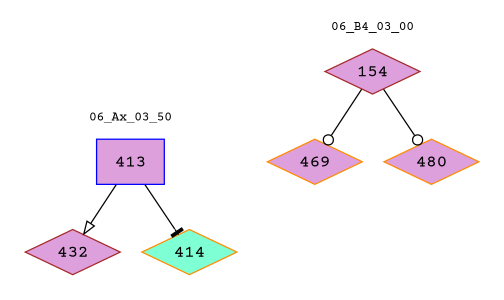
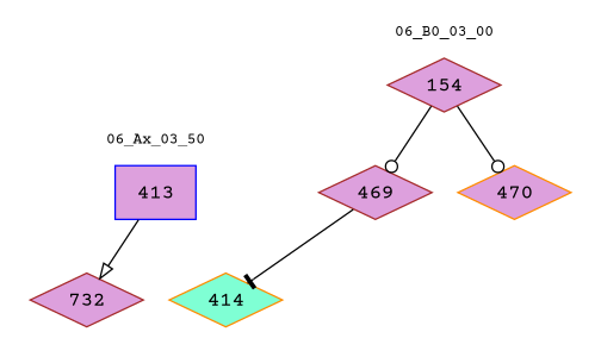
  digraph {
    fontname="Courier Prime"
    node [color=darkorange fillcolor=plum fontname="Courier Prime" shape=diamond style=filled]
    edge [arrowhead=odot color=black fontname="Courier Prime"]
    n1 [color=blue label=413 shape=box]
    n2 [fillcolor=aquamarine label=414]
-   n3 [color=brown label=432]
+   n3 [color=brown label=732]
    n4 [color=brown label=154]
-   n5 [label=469]
-   n6 [label=480]
+   n5 [color=brown label=469]
+   n6 [label=470]
    subgraph cluster_1 {
      color=white
      fontsize=10
      label="06_Ax_03_50"
      n1
      n2
      n3
    }
    subgraph cluster_2 {
      color=white
      fontsize=10
-     label="06_B4_03_00"
+     label="06_B0_03_00"
      n4
      n5
      n6
    }
-   n1 -> n2 [arrowhead=tee]
+   n5 -> n2 [arrowhead=tee]
    n1 -> n3 [arrowhead=onormal]
    n4 -> n5
    n4 -> n6
  }
